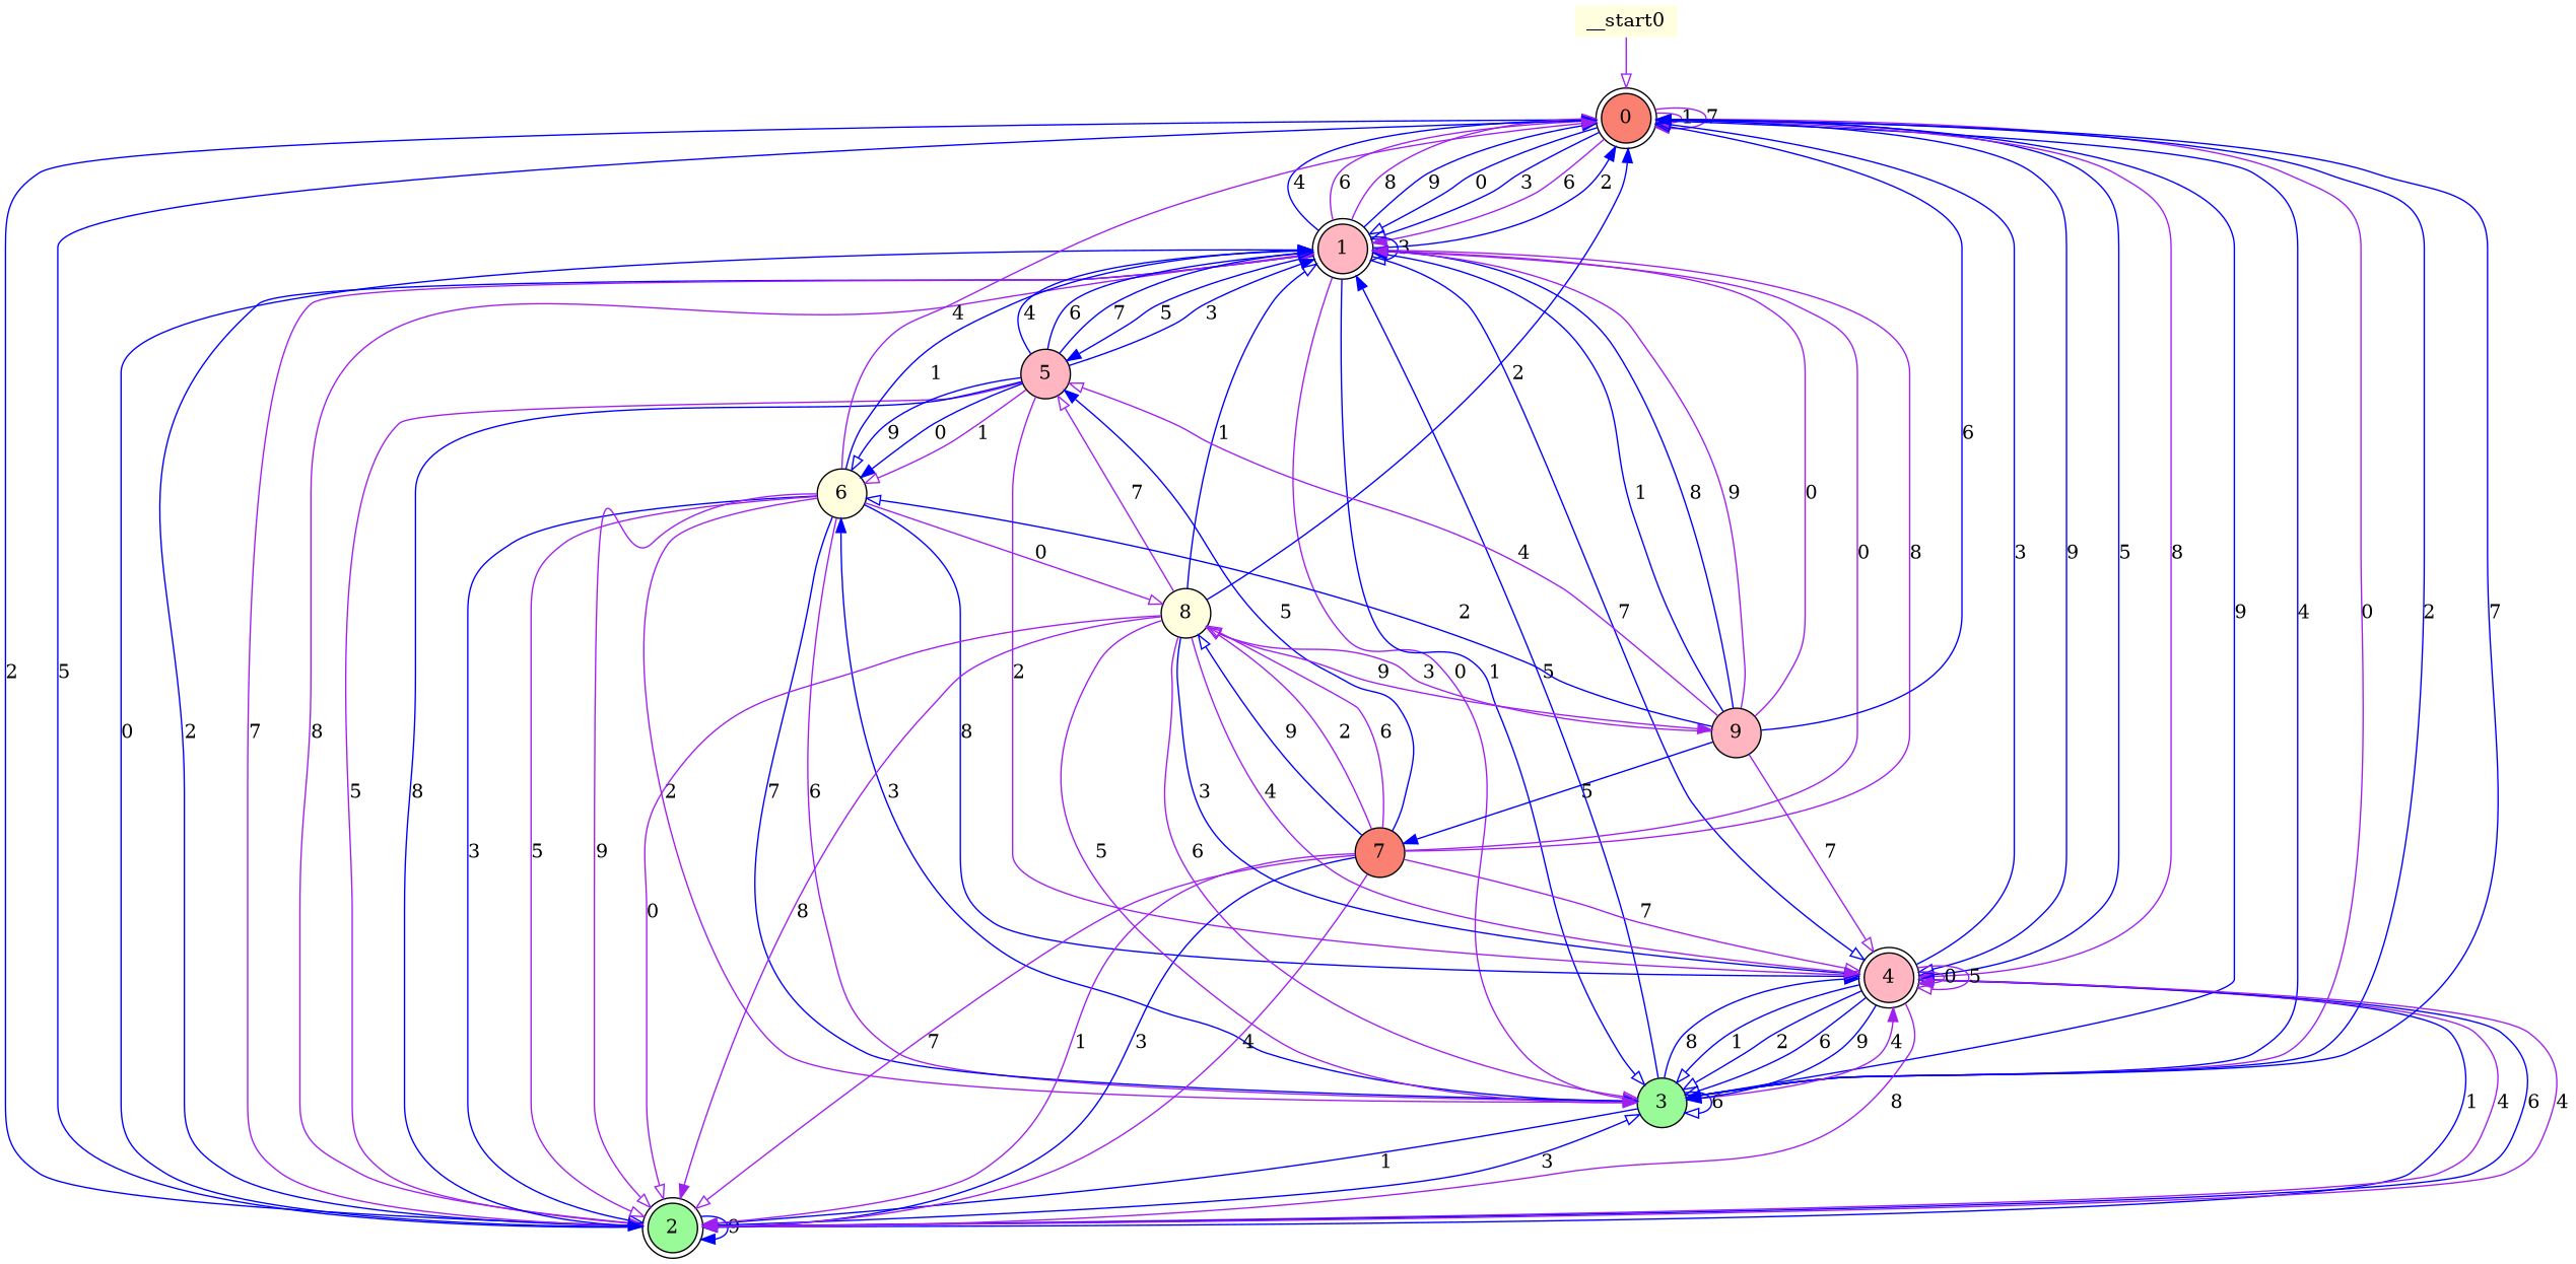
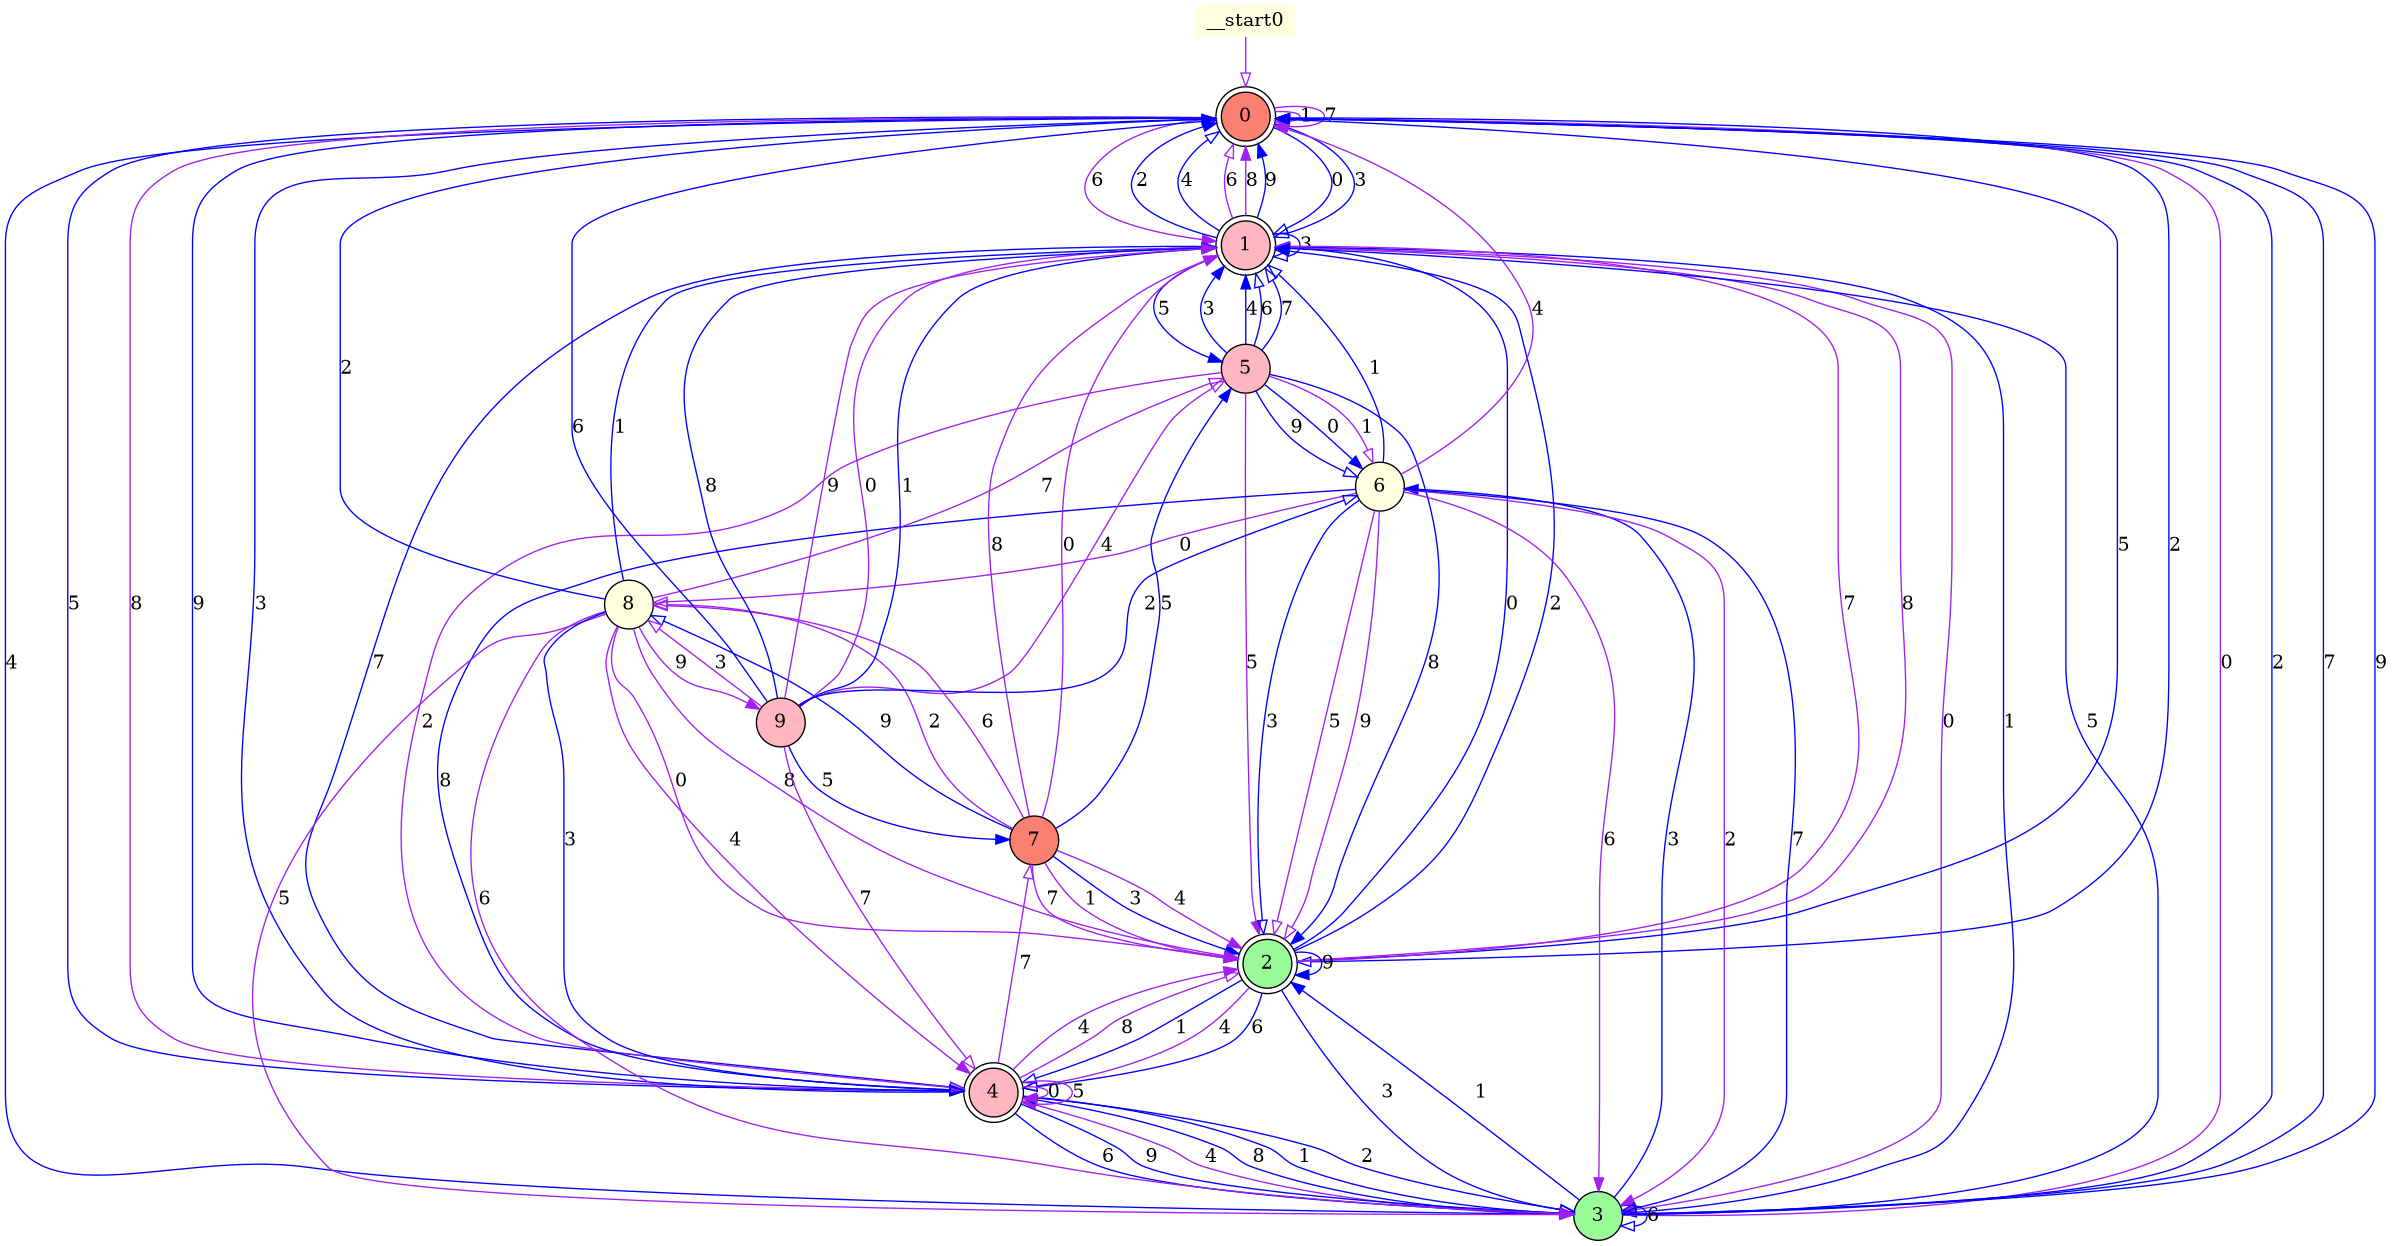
  digraph {
    node [fillcolor=lightpink shape=circle style=filled]
    edge [arrowhead=onormal color=blue]
    n1 [fillcolor=salmon label=0 shape=doublecircle]
    n2 [label=1 shape=doublecircle]
    n3 [fillcolor=palegreen label=2 shape=doublecircle]
    n4 [fillcolor=palegreen label=3]
    n5 [label=4 shape=doublecircle]
    n6 [label=5]
    n7 [fillcolor=lightyellow label=6]
    n8 [fillcolor=salmon label=7]
    n9 [fillcolor=lightyellow label=8]
    n10 [label=9]
    __start0 [fillcolor=lightyellow height=0 shape=none width=0]
    n1 -> n1 [arrowhead=normal color=purple label=1]
    n1 -> n1 [arrowhead=normal color=purple label=7]
    n1 -> n2 [label=0]
    n1 -> n2 [label=3]
    n1 -> n2 [arrowhead=normal color=purple label=6]
    n1 -> n3 [label=2]
    n1 -> n4 [arrowhead=normal label=4]
    n1 -> n5 [label=5]
    n1 -> n5 [arrowhead=normal color=purple label=8]
    n1 -> n5 [label=9]
    n2 -> n1 [arrowhead=normal label=2]
    n2 -> n1 [label=4]
    n2 -> n1 [color=purple label=6]
    n2 -> n1 [arrowhead=normal color=purple label=8]
    n2 -> n1 [arrowhead=normal label=9]
    n2 -> n2 [label=3]
    n2 -> n4 [arrowhead=normal color=purple label=0]
    n2 -> n4 [label=1]
    n2 -> n5 [label=7]
    n2 -> n6 [arrowhead=normal label=5]
    n3 -> n1 [arrowhead=normal label=5]
    n3 -> n2 [label=0]
    n3 -> n2 [arrowhead=normal label=2]
    n3 -> n2 [arrowhead=normal color=purple label=7]
    n3 -> n2 [color=purple label=8]
    n3 -> n3 [arrowhead=normal label=9]
    n3 -> n4 [label=3]
    n3 -> n5 [label=1]
    n3 -> n5 [color=purple label=4]
    n3 -> n5 [label=6]
    n4 -> n1 [color=purple label=0]
    n4 -> n1 [arrowhead=normal label=2]
    n4 -> n1 [label=7]
    n4 -> n1 [arrowhead=normal label=9]
    n4 -> n2 [arrowhead=normal label=5]
    n4 -> n3 [arrowhead=normal label=1]
    n4 -> n4 [label=6]
    n4 -> n5 [arrowhead=normal color=purple label=4]
    n4 -> n5 [arrowhead=normal label=8]
    n4 -> n7 [arrowhead=normal label=3]
    n5 -> n1 [label=3]
    n5 -> n3 [arrowhead=normal color=purple label=4]
    n5 -> n3 [color=purple label=8]
    n5 -> n4 [label=1]
    n5 -> n4 [label=2]
    n5 -> n4 [label=6]
    n5 -> n4 [arrowhead=normal label=9]
    n5 -> n5 [arrowhead=normal color=purple label=0]
    n5 -> n5 [color=purple label=5]
-   n8 -> n5 [color=purple label=7]
+   n5 -> n8 [color=purple label=7]
    n6 -> n2 [arrowhead=normal label=3]
    n6 -> n2 [arrowhead=normal label=4]
    n6 -> n2 [label=6]
    n6 -> n2 [label=7]
    n6 -> n3 [arrowhead=normal color=purple label=5]
    n6 -> n3 [arrowhead=normal label=8]
    n6 -> n5 [color=purple label=2]
    n6 -> n7 [arrowhead=normal label=0]
    n6 -> n7 [color=purple label=1]
    n6 -> n7 [label=9]
    n7 -> n1 [arrowhead=normal color=purple label=4]
    n7 -> n2 [label=1]
    n7 -> n3 [label=3]
    n7 -> n3 [color=purple label=5]
    n7 -> n3 [color=purple label=9]
    n7 -> n4 [arrowhead=normal color=purple label=2]
    n7 -> n4 [arrowhead=normal color=purple label=6]
    n7 -> n4 [label=7]
    n7 -> n5 [label=8]
    n7 -> n9 [color=purple label=0]
    n8 -> n2 [arrowhead=normal color=purple label=0]
    n8 -> n2 [arrowhead=normal color=purple label=8]
    n8 -> n3 [arrowhead=normal color=purple label=1]
    n8 -> n3 [arrowhead=normal label=3]
    n8 -> n3 [arrowhead=normal color=purple label=4]
    n8 -> n3 [color=purple label=7]
    n8 -> n6 [arrowhead=normal label=5]
    n8 -> n9 [color=purple label=2]
    n8 -> n9 [color=purple label=6]
    n8 -> n9 [label=9]
    n9 -> n1 [arrowhead=normal label=2]
    n9 -> n2 [label=1]
    n9 -> n3 [color=purple label=0]
    n9 -> n3 [arrowhead=normal color=purple label=8]
    n9 -> n4 [arrowhead=normal color=purple label=5]
    n9 -> n4 [color=purple label=6]
    n9 -> n5 [label=3]
    n9 -> n5 [arrowhead=normal color=purple label=4]
    n9 -> n6 [color=purple label=7]
    n9 -> n10 [arrowhead=normal color=purple label=9]
    n10 -> n1 [label=6]
    n10 -> n2 [color=purple label=0]
    n10 -> n2 [arrowhead=normal label=1]
    n10 -> n2 [arrowhead=normal label=8]
    n10 -> n2 [arrowhead=normal color=purple label=9]
    n10 -> n5 [color=purple label=7]
    n10 -> n6 [color=purple label=4]
    n10 -> n7 [label=2]
    n10 -> n8 [arrowhead=normal label=5]
    n10 -> n9 [color=purple label=3]
    __start0 -> n1 [color=purple]
  }
